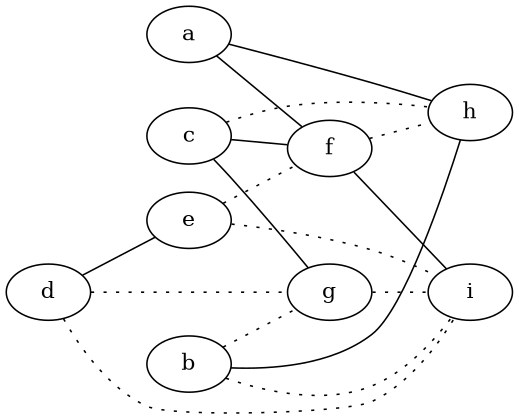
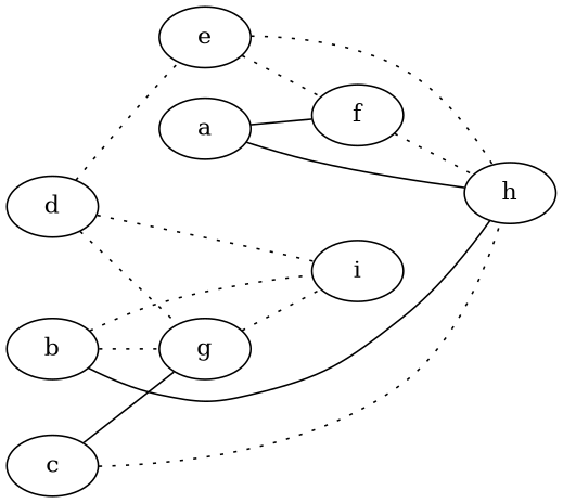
  graph {
    rankdir=LR
    edge [style=dotted]
    a
    h
    f
    b
    i
    g
    c
    d
    e
    a -- h [style=""]
    a -- f [style=""]
    f -- h
-   f -- i [style=""]
    b -- h [style=""]
    b -- i
    b -- g
    g -- i
    c -- h
-   c -- f [style=""]
    c -- g [style=""]
    d -- i
    d -- g
-   d -- e [style=""]
-   e -- i
+   d -- e
+   e -- h
    e -- f
  }
